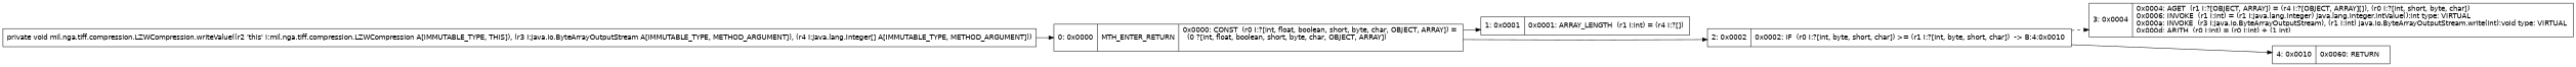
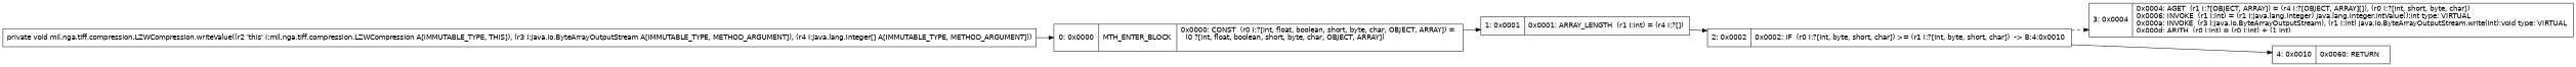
  digraph {
    fontname="DejaVu Sans"
    rankdir=LR
    node [fontname="DejaVu Sans" shape=record]
    edge [fontname="DejaVu Sans"]
-   n1 [label="{0\:\ 0x0000|MTH_ENTER_RETURN\l|0x0000: CONST  (r0 I:?[int, float, boolean, short, byte, char, OBJECT, ARRAY]) = \l  (0 ?[int, float, boolean, short, byte, char, OBJECT, ARRAY])\l \l}"]
+   n1 [label="{0\:\ 0x0000|MTH_ENTER_BLOCK\l|0x0000: CONST  (r0 I:?[int, float, boolean, short, byte, char, OBJECT, ARRAY]) = \l  (0 ?[int, float, boolean, short, byte, char, OBJECT, ARRAY])\l \l}"]
    n2 [label="{1\:\ 0x0001|0x0001: ARRAY_LENGTH  (r1 I:int) = (r4 I:?[]) \l}"]
    n3 [label="{2\:\ 0x0002|0x0002: IF  (r0 I:?[int, byte, short, char]) \>= (r1 I:?[int, byte, short, char])  \-\> B:4:0x0010 \l}"]
    n4 [label="{3\:\ 0x0004|0x0004: AGET  (r1 I:?[OBJECT, ARRAY]) = (r4 I:?[OBJECT, ARRAY][]), (r0 I:?[int, short, byte, char]) \l0x0006: INVOKE  (r1 I:int) = (r1 I:java.lang.Integer) java.lang.Integer.intValue():int type: VIRTUAL \l0x000a: INVOKE  (r3 I:java.io.ByteArrayOutputStream), (r1 I:int) java.io.ByteArrayOutputStream.write(int):void type: VIRTUAL \l0x000d: ARITH  (r0 I:int) = (r0 I:int) + (1 int) \l}"]
    n5 [label="{4\:\ 0x0010|0x0060: RETURN   \l}"]
    n6 [label="{private void mil.nga.tiff.compression.LZWCompression.writeValue((r2 'this' I:mil.nga.tiff.compression.LZWCompression A[IMMUTABLE_TYPE, THIS]), (r3 I:java.io.ByteArrayOutputStream A[IMMUTABLE_TYPE, METHOD_ARGUMENT]), (r4 I:java.lang.Integer[] A[IMMUTABLE_TYPE, METHOD_ARGUMENT])) }"]
    n1 -> n2
-   n1 -> n3
+   n2 -> n3
    n3 -> n4 [style=dashed]
    n3 -> n5
    n6 -> n1
  }
